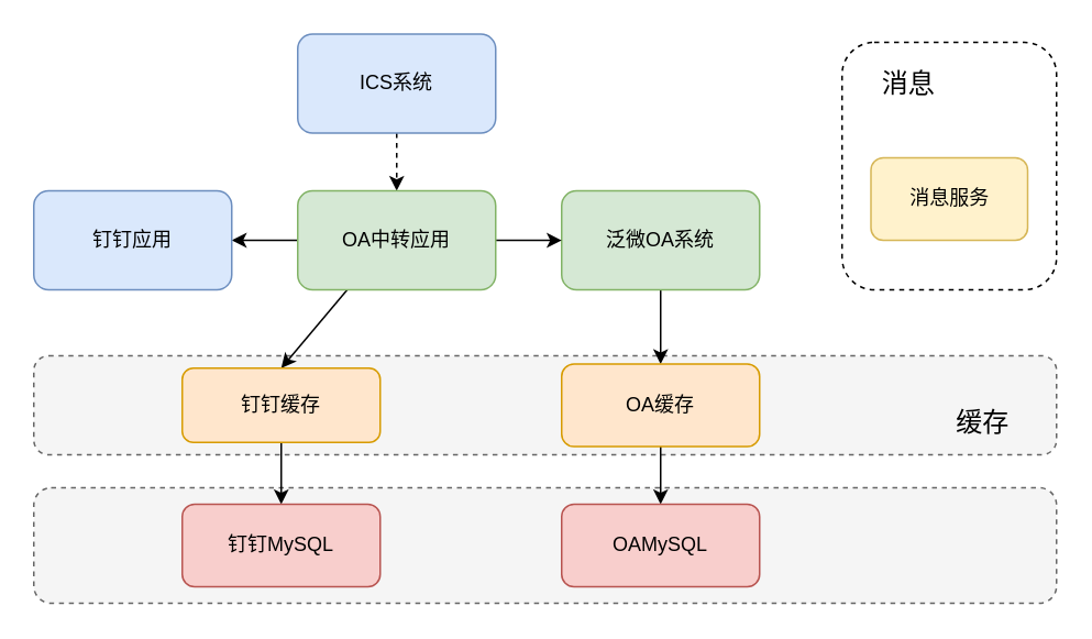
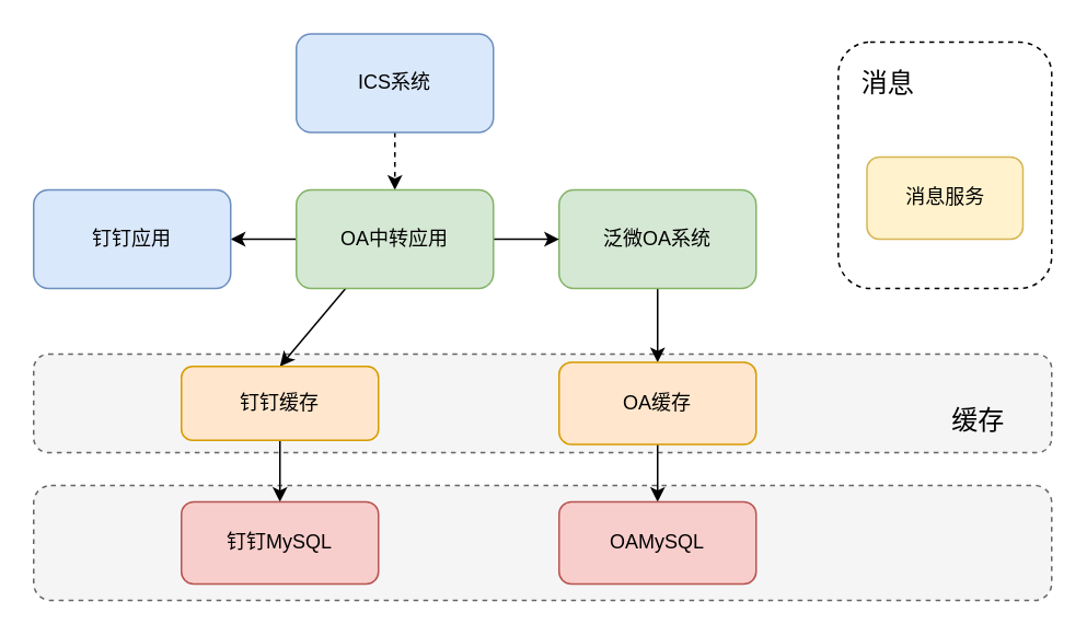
  <mxCell id="0" />
  <mxCell id="1" parent="0" />
  <mxCell id="2" value="" style="rounded=1;whiteSpace=wrap;html=1;sketch=0;strokeColor=#666666;strokeWidth=1;fillColor=#f5f5f5;glass=0;shadow=0;fontColor=#333333;dashed=1;fontSize=16;" parent="1" vertex="1"><mxGeometry x="20" y="215" width="620" height="60" as="geometry" /></mxCell>
  <mxCell id="3" value="" style="rounded=1;whiteSpace=wrap;html=1;shadow=0;glass=0;dashed=1;sketch=0;strokeColor=#000000;strokeWidth=1;fillColor=#FFFFFF;gradientColor=none;" parent="1" vertex="1"><mxGeometry x="510" y="25" width="130" height="150" as="geometry" /></mxCell>
  <mxCell id="4" value="" style="rounded=1;whiteSpace=wrap;html=1;sketch=0;strokeColor=#666666;strokeWidth=1;fillColor=#f5f5f5;glass=0;shadow=0;fontColor=#333333;dashed=1;" parent="1" vertex="1"><mxGeometry x="20" y="295" width="620" height="70" as="geometry" /></mxCell>
  <mxCell id="5" value="" style="edgeStyle=none;rounded=0;orthogonalLoop=1;jettySize=auto;html=1;fontSize=16;dashed=1;" parent="1" source="6" target="12" edge="1"><mxGeometry relative="1" as="geometry" /></mxCell>
  <mxCell id="6" value="ICS系统" style="rounded=1;whiteSpace=wrap;html=1;shadow=0;glass=0;sketch=0;strokeColor=#6c8ebf;strokeWidth=1;fillColor=#dae8fc;" parent="1" vertex="1"><mxGeometry x="180" y="20" width="120" height="60" as="geometry" /></mxCell>
  <mxCell id="7" style="edgeStyle=none;rounded=0;orthogonalLoop=1;jettySize=auto;html=1;exitX=0.5;exitY=1;exitDx=0;exitDy=0;entryX=0.5;entryY=0;entryDx=0;entryDy=0;fontSize=16;" parent="1" source="8" target="16" edge="1"><mxGeometry relative="1" as="geometry" /></mxCell>
  <mxCell id="8" value="泛微OA系统" style="rounded=1;whiteSpace=wrap;html=1;shadow=0;glass=0;sketch=0;strokeColor=#82b366;strokeWidth=1;fillColor=#d5e8d4;" parent="1" vertex="1"><mxGeometry x="340" y="115" width="120" height="60" as="geometry" /></mxCell>
  <mxCell id="9" value="" style="edgeStyle=none;rounded=0;orthogonalLoop=1;jettySize=auto;html=1;" parent="1" source="12" target="8" edge="1"><mxGeometry relative="1" as="geometry" /></mxCell>
  <mxCell id="10" value="" style="edgeStyle=none;rounded=0;orthogonalLoop=1;jettySize=auto;html=1;" parent="1" source="12" target="19" edge="1"><mxGeometry relative="1" as="geometry" /></mxCell>
  <mxCell id="11" style="edgeStyle=none;rounded=0;orthogonalLoop=1;jettySize=auto;html=1;exitX=0.25;exitY=1;exitDx=0;exitDy=0;entryX=0.5;entryY=0;entryDx=0;entryDy=0;fontSize=16;" parent="1" source="12" target="14" edge="1"><mxGeometry relative="1" as="geometry" /></mxCell>
  <mxCell id="12" value="OA中转应用" style="rounded=1;whiteSpace=wrap;html=1;shadow=0;glass=0;sketch=0;strokeColor=#82b366;strokeWidth=1;fillColor=#d5e8d4;" parent="1" vertex="1"><mxGeometry x="180" y="115" width="120" height="60" as="geometry" /></mxCell>
  <mxCell id="13" style="edgeStyle=none;rounded=0;orthogonalLoop=1;jettySize=auto;html=1;exitX=0.5;exitY=1;exitDx=0;exitDy=0;entryX=0.5;entryY=0;entryDx=0;entryDy=0;fontSize=16;" parent="1" source="14" target="18" edge="1"><mxGeometry relative="1" as="geometry" /></mxCell>
  <mxCell id="14" value="钉钉缓存" style="rounded=1;whiteSpace=wrap;html=1;shadow=0;glass=0;sketch=0;strokeColor=#d79b00;strokeWidth=1;fillColor=#ffe6cc;" parent="1" vertex="1"><mxGeometry x="110" y="222.5" width="120" height="45" as="geometry" /></mxCell>
  <mxCell id="15" style="edgeStyle=none;rounded=0;orthogonalLoop=1;jettySize=auto;html=1;exitX=0.5;exitY=1;exitDx=0;exitDy=0;fontSize=16;" parent="1" source="16" target="17" edge="1"><mxGeometry relative="1" as="geometry" /></mxCell>
  <mxCell id="16" value="OA缓存" style="rounded=1;whiteSpace=wrap;html=1;shadow=0;glass=0;sketch=0;strokeColor=#d79b00;strokeWidth=1;fillColor=#ffe6cc;" parent="1" vertex="1"><mxGeometry x="340" y="220" width="120" height="50" as="geometry" /></mxCell>
  <mxCell id="17" value="OAMySQL" style="rounded=1;whiteSpace=wrap;html=1;shadow=0;glass=0;sketch=0;strokeColor=#b85450;strokeWidth=1;fillColor=#f8cecc;" parent="1" vertex="1"><mxGeometry x="340" y="305" width="120" height="50" as="geometry" /></mxCell>
  <mxCell id="18" value="钉钉MySQL" style="rounded=1;whiteSpace=wrap;html=1;shadow=0;glass=0;sketch=0;strokeColor=#b85450;strokeWidth=1;fillColor=#f8cecc;" parent="1" vertex="1"><mxGeometry x="110" y="305" width="120" height="50" as="geometry" /></mxCell>
  <mxCell id="19" value="钉钉应用" style="rounded=1;whiteSpace=wrap;html=1;shadow=0;glass=0;sketch=0;strokeColor=#6c8ebf;strokeWidth=1;fillColor=#dae8fc;" parent="1" vertex="1"><mxGeometry x="20" y="115" width="120" height="60" as="geometry" /></mxCell>
- <mxCell id="20" value="消息" style="text;html=1;resizable=0;autosize=1;align=center;verticalAlign=middle;points=[];fillColor=none;strokeColor=none;rounded=0;shadow=0;glass=0;dashed=1;sketch=0;strokeWidth=1;fontSize=16;" parent="1" vertex="1"><mxGeometry x="520" y="35" width="60" height="30" as="geometry" /></mxCell>
+ <mxCell id="20" value="消息" style="text;html=1;resizable=0;autosize=1;align=center;verticalAlign=middle;points=[];fillColor=none;strokeColor=none;rounded=0;shadow=0;glass=0;dashed=1;sketch=0;strokeWidth=1;fontSize=16;" parent="1" vertex="1"><mxGeometry x="510" y="35" width="60" height="30" as="geometry" /></mxCell>
  <mxCell id="21" value="消息服务" style="rounded=1;whiteSpace=wrap;html=1;shadow=0;glass=0;sketch=0;strokeColor=#d6b656;strokeWidth=1;fillColor=#fff2cc;" parent="1" vertex="1"><mxGeometry x="527.5" y="95" width="95" height="50" as="geometry" /></mxCell>
  <mxCell id="22" value="缓存" style="text;html=1;resizable=0;autosize=1;align=center;verticalAlign=middle;points=[];fillColor=none;strokeColor=none;rounded=0;shadow=0;glass=0;dashed=1;sketch=0;strokeWidth=1;fontSize=16;" parent="1" vertex="1"><mxGeometry x="565" y="240" width="60" height="30" as="geometry" /></mxCell>
